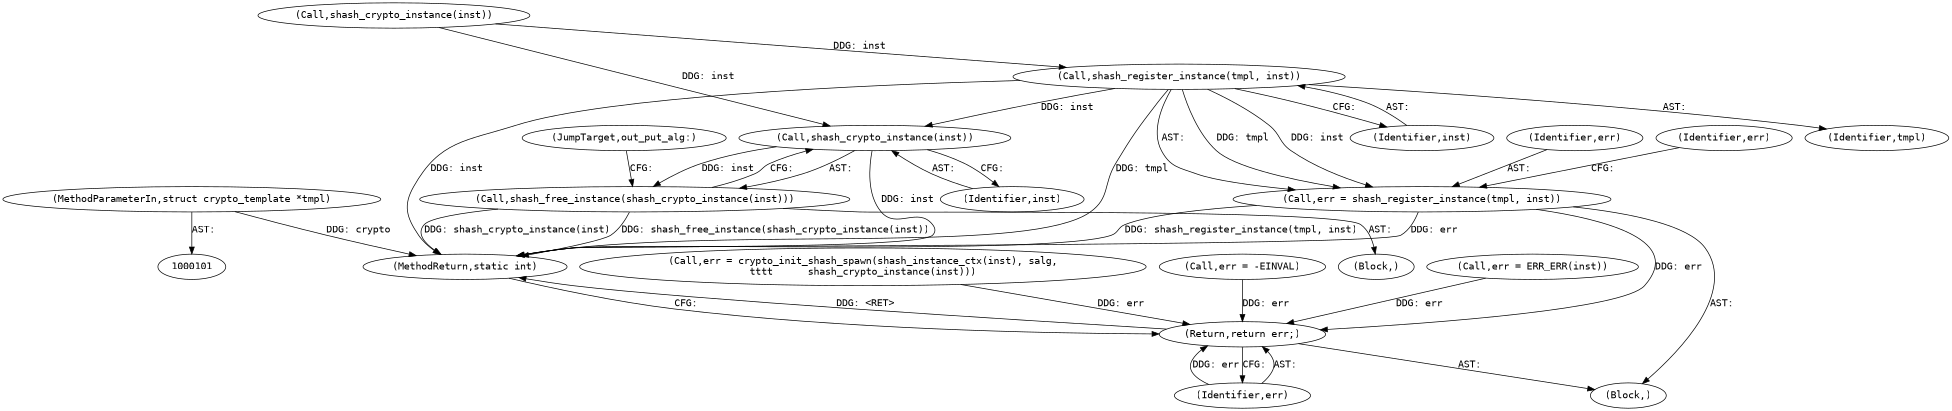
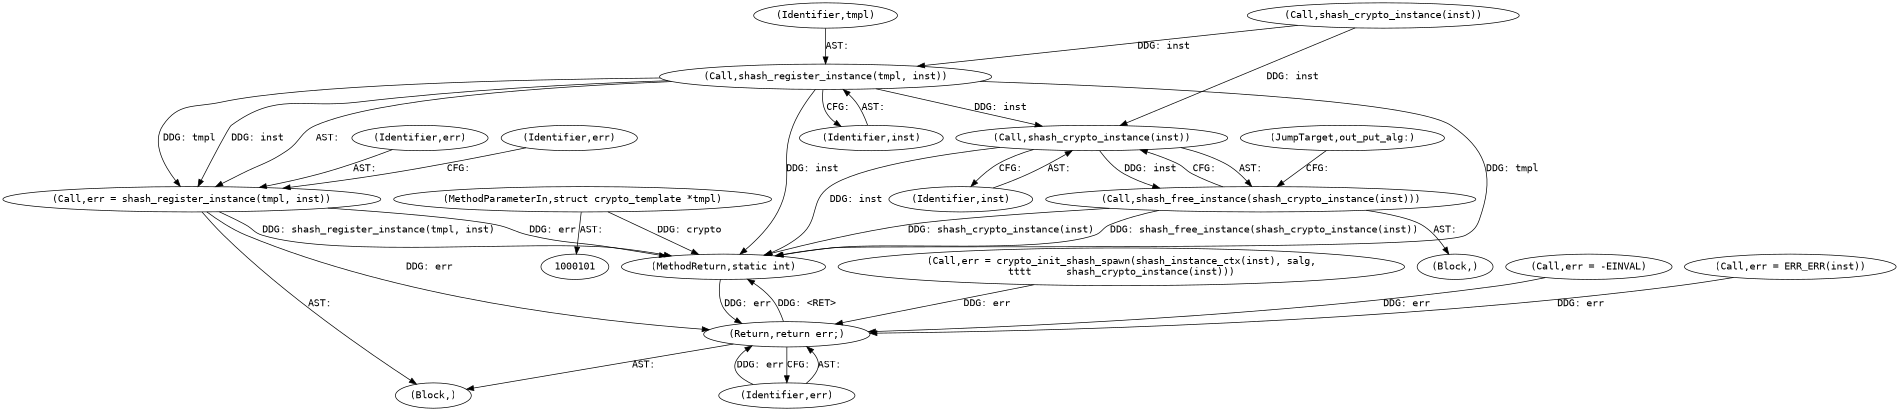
  digraph {
    fontname="DejaVu Sans Mono"
    node [fontname="DejaVu Sans Mono"]
    edge [fontname="DejaVu Sans Mono"]
    n1 [label="(MethodParameterIn,struct crypto_template *tmpl)"]
    n2 [label="(MethodReturn,static int)"]
    1000101
    n4 [label="(Call,shash_register_instance(tmpl, inst))"]
    n5 [label="(Call,err = shash_register_instance(tmpl, inst))"]
    n6 [label="(Call,shash_crypto_instance(inst))"]
    n7 [label="(Identifier,inst)"]
    n8 [label="(Return,return err;)"]
    n9 [label="(Block,)"]
    n10 [label="(Call,shash_free_instance(shash_crypto_instance(inst)))"]
    n11 [label="(Identifier,inst)"]
    n12 [label="(Identifier,err)"]
    n13 [label="(Block,)"]
    n14 [label="(Call,shash_crypto_instance(inst))"]
    n15 [label="(Call,err = crypto_init_shash_spawn(shash_instance_ctx(inst), salg,\n\t\t\t\t      shash_crypto_instance(inst)))"]
    n16 [label="(Identifier,tmpl)"]
    n17 [label="(Identifier,err)"]
    n18 [label="(Call,err = -EINVAL)"]
    n19 [label="(Call,err = ERR_ERR(inst))"]
    n20 [label="(JumpTarget,out_put_alg:)"]
    n21 [label="(Identifier,err)"]
    n1 -> n2 [label="DDG: crypto"]
    n1 -> 1000101 [label="AST: "]
-   n2 -> n8 [label="CFG: "]
+   n2 -> n8 [label="DDG: err"]
    n4 -> n2 [label="DDG: inst"]
    n4 -> n2 [label="DDG: tmpl"]
    n4 -> n5 [label="AST: "]
    n4 -> n5 [label="DDG: tmpl"]
    n4 -> n5 [label="DDG: inst"]
    n4 -> n6 [label="DDG: inst"]
    n4 -> n7 [label="CFG: "]
    n5 -> n2 [label="DDG: shash_register_instance(tmpl, inst)"]
    n5 -> n2 [label="DDG: err"]
    n5 -> n8 [label="DDG: err"]
    n5 -> n9 [label="AST: "]
    n6 -> n2 [label="DDG: inst"]
    n6 -> n10 [label="AST: "]
    n6 -> n10 [label="DDG: inst"]
    n6 -> n11 [label="CFG: "]
    n7 -> n4 [label="AST: "]
    n8 -> n2 [label="DDG: <RET>"]
    n8 -> n9 [label="AST: "]
    n8 -> n12 [label="CFG: "]
    n10 -> n2 [label="DDG: shash_crypto_instance(inst)"]
    n10 -> n2 [label="DDG: shash_free_instance(shash_crypto_instance(inst))"]
    n10 -> n6 [label="CFG: "]
    n10 -> n13 [label="AST: "]
    n11 -> n6 [label="AST: "]
    n12 -> n8 [label="AST: "]
    n12 -> n8 [label="DDG: err"]
    n14 -> n4 [label="DDG: inst"]
    n14 -> n6 [label="DDG: inst"]
    n15 -> n8 [label="DDG: err"]
-   n4 -> n16 [label="AST: "]
+   n16 -> n4 [label="AST: "]
    n17 -> n5 [label="AST: "]
    n18 -> n8 [label="DDG: err"]
    n19 -> n8 [label="DDG: err"]
    n20 -> n10 [label="CFG: "]
    n21 -> n5 [label="CFG: "]
  }
